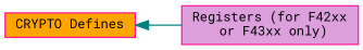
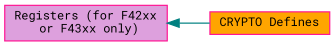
  digraph {
    rankdir=LR
    fontname="Roboto Mono"
    node [color=deeppink fontname="Roboto Mono" fontsize=10 shape=record style=filled]
    n1 [fillcolor=orange height=0.2 label="CRYPTO Defines" width=0.4]
    n2 [fillcolor=plum fontcolor=black height=0.2 label="Registers (for F42xx\l or F43xx only)" width=0.4]
-   n1 -> n2 [dir=back fontname="Roboto Mono" fontsize=10 labelfontname=Helvetica labelfontsize=10 shape=plaintext style=solid color=teal]
+   n2 -> n1 [dir=back fontname="Roboto Mono" fontsize=10 labelfontname=Helvetica labelfontsize=10 shape=plaintext style=solid color=teal]
  }
